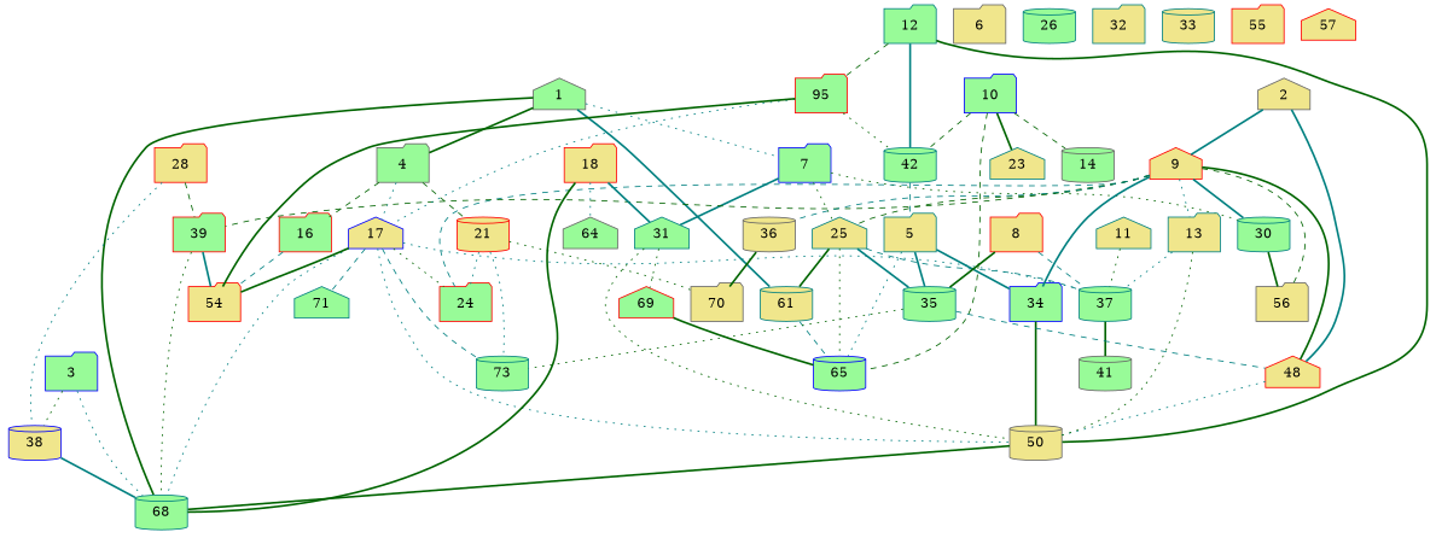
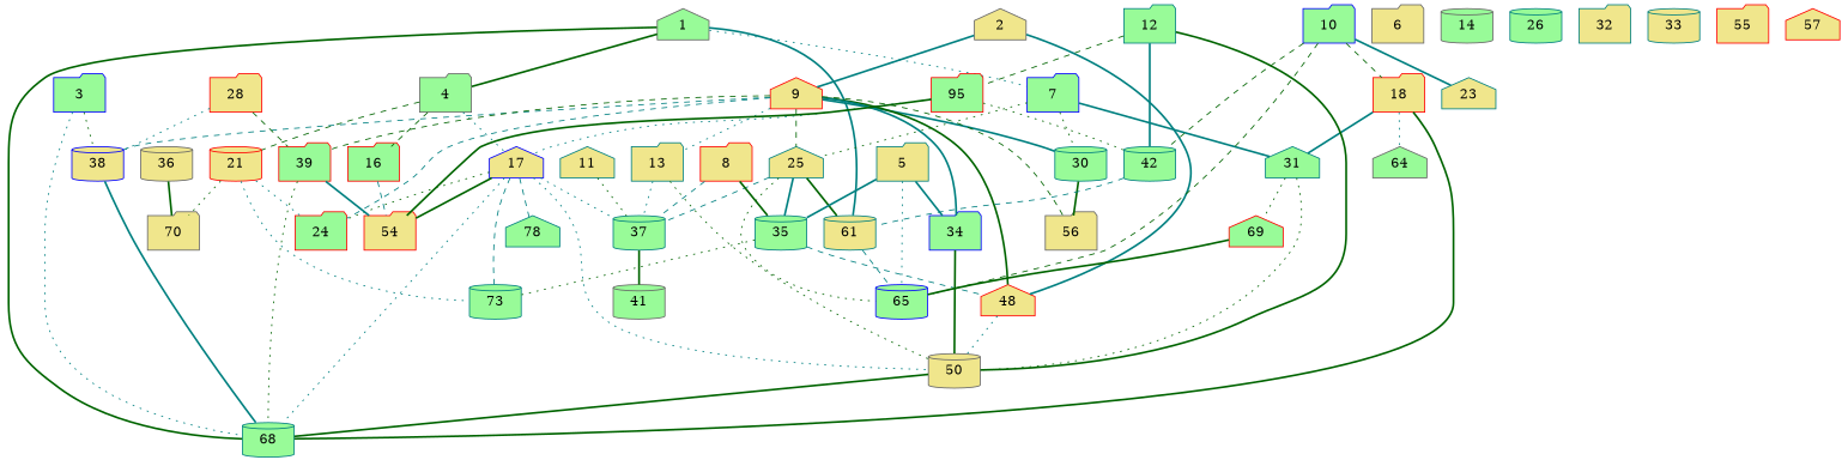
  graph {
    node [color=teal fillcolor=palegreen shape=folder style=filled]
    edge [color=teal style=bold]
    1 [color=gray40 shape=house super="+20"]
    4 [color=gray40 super="+58"]
    7 [color=blue super="+19"]
    61 [fillcolor=khaki shape=cylinder super="+74"]
    68 [shape=cylinder super="+76"]
    16 [color=red]
    17 [color=blue fillcolor=khaki shape=house super="+27"]
    21 [color=red fillcolor=khaki shape=cylinder super="+43"]
    25 [fillcolor=khaki shape=house super="+45"]
    30 [shape=cylinder super="+59"]
    31 [shape=house super="+63"]
    65 [color=blue shape=cylinder super="+75"]
    9 [color=red fillcolor=khaki shape=house super="+52"]
    48 [color=red fillcolor=khaki shape=house super="+60"]
    38 [color=blue fillcolor=khaki shape=cylinder]
    13 [fillcolor=khaki]
    24 [color=red]
    34 [color=blue]
    39 [color=red super="+40"]
    56 [color=gray40 fillcolor=khaki]
    2 [color=gray40 fillcolor=khaki shape=house]
    50 [color=gray40 fillcolor=khaki shape=cylinder super="+72"]
    3 [color=blue super="+29"]
    54 [color=red fillcolor=khaki super="+66"]
    37 [shape=cylinder super="+49"]
-   71 [shape=house]
+   71 [shape=house label=78]
    73 [shape=cylinder]
    70 [color=gray40 fillcolor=khaki]
    5 [fillcolor=khaki super="+44"]
    35 [shape=cylinder super="+47"]
    6 [color=gray40 fillcolor=khaki]
    69 [color=red shape=house]
    8 [color=red fillcolor=khaki]
    41 [color=gray40 shape=cylinder]
    18 [color=red fillcolor=khaki super="+67"]
    64 [color=gray40 shape=house]
    10 [color=blue]
    23 [fillcolor=khaki shape=house]
    42 [shape=cylinder super="+62"]
    11 [fillcolor=khaki shape=house]
    12 [super="+51"]
    n42 [color=red label=95 super="+22"]
    14 [color=gray40 shape=cylinder super="+53"]
    26 [shape=cylinder]
    28 [color=red fillcolor=khaki super="+46"]
    32 [fillcolor=khaki]
    33 [fillcolor=khaki shape=cylinder]
    36 [color=gray40 fillcolor=khaki shape=cylinder]
    55 [color=red fillcolor=khaki]
    57 [color=red fillcolor=khaki shape=house]
    1 -- 4 [color=darkgreen]
    1 -- 7 [style=dotted]
    1 -- 61
    1 -- 68 [color=darkgreen]
    4 -- 16 [color=darkgreen style=dashed]
    4 -- 17 [style=dotted]
    4 -- 21 [color=darkgreen style=dashed]
    7 -- 25 [color=darkgreen style=dotted]
    7 -- 30 [color=darkgreen style=dotted]
    7 -- 31
    61 -- 65 [style=dashed weight=2]
    16 -- 54 [style=dashed]
    17 -- 68 [style=dotted]
    17 -- 24 [color=darkgreen style=dotted]
    17 -- 50 [style=dotted]
    17 -- 54 [color=darkgreen]
    17 -- 37 [style=dotted]
    17 -- 71 [style=dashed]
    17 -- 73 [style=dashed]
    21 -- 24 [style=dotted]
    21 -- 73 [style=dotted]
    21 -- 70 [color=darkgreen style=dotted]
    25 -- 61 [color=darkgreen]
    25 -- 65 [color=darkgreen style=dotted]
    25 -- 37 [style=dashed]
    25 -- 35
    30 -- 56 [color=darkgreen]
    31 -- 50 [color=darkgreen style=dotted]
    31 -- 69 [color=darkgreen style=dotted]
    9 -- 25 [color=darkgreen style=dashed]
    9 -- 30
    9 -- 48 [color=darkgreen]
-   9 -- 36 [style=dashed]
+   9 -- 38 [style=dashed]
    9 -- 13 [style=dotted]
    9 -- 24 [style=dashed]
    9 -- 34
    9 -- 39 [color=darkgreen style=dashed]
    9 -- 56 [color=darkgreen style=dashed]
    48 -- 50 [style=dotted]
    38 -- 68
    13 -- 50 [color=darkgreen style=dotted]
    13 -- 37 [style=dotted]
    34 -- 50 [color=darkgreen]
    39 -- 68 [color=darkgreen style=dotted]
    39 -- 54
    2 -- 9
    2 -- 48
    50 -- 68 [color=darkgreen]
    3 -- 68 [style=dotted]
    3 -- 38 [color=darkgreen style=dotted]
    37 -- 41 [color=darkgreen]
    5 -- 65 [style=dotted weight=2]
    5 -- 34
    5 -- 35
    35 -- 48 [style=dashed]
    35 -- 73 [color=darkgreen style=dotted]
    69 -- 65 [color=darkgreen]
    8 -- 37 [style=dashed]
    8 -- 35 [color=darkgreen]
    18 -- 68 [color=darkgreen]
    18 -- 31
    18 -- 64 [style=dotted]
    10 -- 65 [color=darkgreen style=dashed]
-   10 -- 14 [color=darkgreen style=dashed]
-   10 -- 23 [color=darkgreen]
+   10 -- 18 [color=darkgreen style=dashed]
+   10 -- 23
    10 -- 42 [color=darkgreen style=dashed]
-   42 -- 5 [style=dashed]
+   42 -- 61 [style=dashed]
    11 -- 37 [color=darkgreen style=dotted]
    12 -- 50 [color=darkgreen]
    12 -- 42
    12 -- n42 [color=darkgreen style=dashed]
    n42 -- 17 [style=dotted]
    n42 -- 54 [color=darkgreen]
    n42 -- 42 [color=darkgreen style=dotted]
    28 -- 38 [style=dotted]
    28 -- 39 [color=darkgreen style=dashed]
    36 -- 70 [color=darkgreen]
  }
